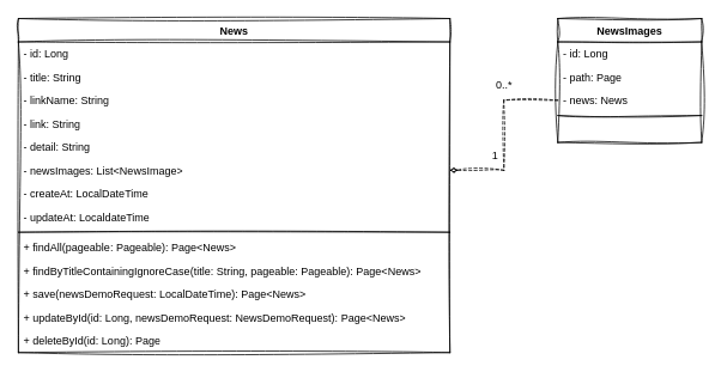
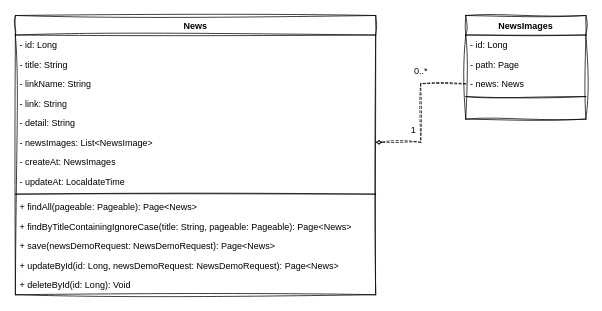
  <mxCell id="0" />
  <mxCell id="1" parent="0" />
  <mxCell id="2" value="News" style="swimlane;fontStyle=1;align=center;verticalAlign=top;childLayout=stackLayout;horizontal=1;startSize=26;horizontalStack=0;resizeParent=1;resizeParentMax=0;resizeLast=0;collapsible=1;marginBottom=0;whiteSpace=wrap;html=1;sketch=1;curveFitting=1;jiggle=2;" parent="1" vertex="1"><mxGeometry x="20" y="20" width="480" height="372" as="geometry" /></mxCell>
  <mxCell id="3" value="- id: Long" style="text;strokeColor=none;fillColor=none;align=left;verticalAlign=top;spacingLeft=4;spacingRight=4;overflow=hidden;rotatable=0;points=[[0,0.5],[1,0.5]];portConstraint=eastwest;whiteSpace=wrap;html=1;sketch=1;curveFitting=1;jiggle=2;" parent="2" vertex="1"><mxGeometry y="26" width="480" height="26" as="geometry" /></mxCell>
  <mxCell id="4" value="- title: String" style="text;strokeColor=none;fillColor=none;align=left;verticalAlign=top;spacingLeft=4;spacingRight=4;overflow=hidden;rotatable=0;points=[[0,0.5],[1,0.5]];portConstraint=eastwest;whiteSpace=wrap;html=1;sketch=1;curveFitting=1;jiggle=2;" parent="2" vertex="1"><mxGeometry y="52" width="480" height="26" as="geometry" /></mxCell>
  <mxCell id="5" value="- linkName: String" style="text;strokeColor=none;fillColor=none;align=left;verticalAlign=top;spacingLeft=4;spacingRight=4;overflow=hidden;rotatable=0;points=[[0,0.5],[1,0.5]];portConstraint=eastwest;whiteSpace=wrap;html=1;sketch=1;curveFitting=1;jiggle=2;" parent="2" vertex="1"><mxGeometry y="78" width="480" height="26" as="geometry" /></mxCell>
  <mxCell id="6" value="- link: String" style="text;strokeColor=none;fillColor=none;align=left;verticalAlign=top;spacingLeft=4;spacingRight=4;overflow=hidden;rotatable=0;points=[[0,0.5],[1,0.5]];portConstraint=eastwest;whiteSpace=wrap;html=1;sketch=1;curveFitting=1;jiggle=2;" parent="2" vertex="1"><mxGeometry y="104" width="480" height="26" as="geometry" /></mxCell>
  <mxCell id="7" value="- detail: String" style="text;strokeColor=none;fillColor=none;align=left;verticalAlign=top;spacingLeft=4;spacingRight=4;overflow=hidden;rotatable=0;points=[[0,0.5],[1,0.5]];portConstraint=eastwest;whiteSpace=wrap;html=1;sketch=1;curveFitting=1;jiggle=2;" parent="2" vertex="1"><mxGeometry y="130" width="480" height="26" as="geometry" /></mxCell>
  <mxCell id="8" value="- newsImages: List&amp;lt;NewsImage&amp;gt;" style="text;strokeColor=none;fillColor=none;align=left;verticalAlign=top;spacingLeft=4;spacingRight=4;overflow=hidden;rotatable=0;points=[[0,0.5],[1,0.5]];portConstraint=eastwest;whiteSpace=wrap;html=1;sketch=1;curveFitting=1;jiggle=2;" parent="2" vertex="1"><mxGeometry y="156" width="480" height="26" as="geometry" /></mxCell>
- <mxCell id="9" value="- createAt: LocalDateTime" style="text;strokeColor=none;fillColor=none;align=left;verticalAlign=top;spacingLeft=4;spacingRight=4;overflow=hidden;rotatable=0;points=[[0,0.5],[1,0.5]];portConstraint=eastwest;whiteSpace=wrap;html=1;sketch=1;curveFitting=1;jiggle=2;" parent="2" vertex="1"><mxGeometry y="182" width="480" height="26" as="geometry" /></mxCell>
+ <mxCell id="9" value="- createAt: NewsImages" style="text;strokeColor=none;fillColor=none;align=left;verticalAlign=top;spacingLeft=4;spacingRight=4;overflow=hidden;rotatable=0;points=[[0,0.5],[1,0.5]];portConstraint=eastwest;whiteSpace=wrap;html=1;sketch=1;curveFitting=1;jiggle=2;" parent="2" vertex="1"><mxGeometry y="182" width="480" height="26" as="geometry" /></mxCell>
  <mxCell id="10" value="- updateAt: LocaldateTime" style="text;strokeColor=none;fillColor=none;align=left;verticalAlign=top;spacingLeft=4;spacingRight=4;overflow=hidden;rotatable=0;points=[[0,0.5],[1,0.5]];portConstraint=eastwest;whiteSpace=wrap;html=1;sketch=1;curveFitting=1;jiggle=2;" parent="2" vertex="1"><mxGeometry y="208" width="480" height="26" as="geometry" /></mxCell>
  <mxCell id="11" value="" style="line;strokeWidth=1;fillColor=none;align=left;verticalAlign=middle;spacingTop=-1;spacingLeft=3;spacingRight=3;rotatable=0;labelPosition=right;points=[];portConstraint=eastwest;strokeColor=inherit;sketch=1;curveFitting=1;jiggle=2;" parent="2" vertex="1"><mxGeometry y="234" width="480" height="8" as="geometry" /></mxCell>
  <mxCell id="12" value="+ findAll(pageable: Pageable): Page&amp;lt;News&amp;gt;" style="text;strokeColor=none;fillColor=none;align=left;verticalAlign=top;spacingLeft=4;spacingRight=4;overflow=hidden;rotatable=0;points=[[0,0.5],[1,0.5]];portConstraint=eastwest;whiteSpace=wrap;html=1;sketch=1;curveFitting=1;jiggle=2;" parent="2" vertex="1"><mxGeometry y="242" width="480" height="26" as="geometry" /></mxCell>
  <mxCell id="13" value="+ findByTitleContainingIgnoreCase(title: String, pageable: Pageable): Page&amp;lt;News&amp;gt;" style="text;strokeColor=none;fillColor=none;align=left;verticalAlign=top;spacingLeft=4;spacingRight=4;overflow=hidden;rotatable=0;points=[[0,0.5],[1,0.5]];portConstraint=eastwest;whiteSpace=wrap;html=1;sketch=1;curveFitting=1;jiggle=2;" parent="2" vertex="1"><mxGeometry y="268" width="480" height="26" as="geometry" /></mxCell>
- <mxCell id="14" value="+ save(newsDemoRequest: LocalDateTime): Page&amp;lt;News&amp;gt;" style="text;strokeColor=none;fillColor=none;align=left;verticalAlign=top;spacingLeft=4;spacingRight=4;overflow=hidden;rotatable=0;points=[[0,0.5],[1,0.5]];portConstraint=eastwest;whiteSpace=wrap;html=1;sketch=1;curveFitting=1;jiggle=2;" parent="2" vertex="1"><mxGeometry y="294" width="480" height="26" as="geometry" /></mxCell>
+ <mxCell id="14" value="+ save(newsDemoRequest: NewsDemoRequest): Page&amp;lt;News&amp;gt;" style="text;strokeColor=none;fillColor=none;align=left;verticalAlign=top;spacingLeft=4;spacingRight=4;overflow=hidden;rotatable=0;points=[[0,0.5],[1,0.5]];portConstraint=eastwest;whiteSpace=wrap;html=1;sketch=1;curveFitting=1;jiggle=2;" parent="2" vertex="1"><mxGeometry y="294" width="480" height="26" as="geometry" /></mxCell>
  <mxCell id="15" value="+ updateById(id: Long, newsDemoRequest: NewsDemoRequest): Page&amp;lt;News&amp;gt;" style="text;strokeColor=none;fillColor=none;align=left;verticalAlign=top;spacingLeft=4;spacingRight=4;overflow=hidden;rotatable=0;points=[[0,0.5],[1,0.5]];portConstraint=eastwest;whiteSpace=wrap;html=1;sketch=1;curveFitting=1;jiggle=2;" parent="2" vertex="1"><mxGeometry y="320" width="480" height="26" as="geometry" /></mxCell>
- <mxCell id="16" value="+ deleteById(id: Long): Page" style="text;strokeColor=none;fillColor=none;align=left;verticalAlign=top;spacingLeft=4;spacingRight=4;overflow=hidden;rotatable=0;points=[[0,0.5],[1,0.5]];portConstraint=eastwest;whiteSpace=wrap;html=1;sketch=1;curveFitting=1;jiggle=2;" parent="2" vertex="1"><mxGeometry y="346" width="480" height="26" as="geometry" /></mxCell>
+ <mxCell id="16" value="+ deleteById(id: Long): Void" style="text;strokeColor=none;fillColor=none;align=left;verticalAlign=top;spacingLeft=4;spacingRight=4;overflow=hidden;rotatable=0;points=[[0,0.5],[1,0.5]];portConstraint=eastwest;whiteSpace=wrap;html=1;sketch=1;curveFitting=1;jiggle=2;" parent="2" vertex="1"><mxGeometry y="346" width="480" height="26" as="geometry" /></mxCell>
  <mxCell id="17" value="NewsImages" style="swimlane;fontStyle=1;align=center;verticalAlign=top;childLayout=stackLayout;horizontal=1;startSize=26;horizontalStack=0;resizeParent=1;resizeParentMax=0;resizeLast=0;collapsible=1;marginBottom=0;whiteSpace=wrap;html=1;sketch=1;curveFitting=1;jiggle=2;" parent="1" vertex="1"><mxGeometry x="620" y="20" width="160" height="138" as="geometry" /></mxCell>
  <mxCell id="18" value="- id: Long" style="text;strokeColor=none;fillColor=none;align=left;verticalAlign=top;spacingLeft=4;spacingRight=4;overflow=hidden;rotatable=0;points=[[0,0.5],[1,0.5]];portConstraint=eastwest;whiteSpace=wrap;html=1;sketch=1;curveFitting=1;jiggle=2;" parent="17" vertex="1"><mxGeometry y="26" width="160" height="26" as="geometry" /></mxCell>
  <mxCell id="19" value="- path: Page" style="text;strokeColor=none;fillColor=none;align=left;verticalAlign=top;spacingLeft=4;spacingRight=4;overflow=hidden;rotatable=0;points=[[0,0.5],[1,0.5]];portConstraint=eastwest;whiteSpace=wrap;html=1;sketch=1;curveFitting=1;jiggle=2;" parent="17" vertex="1"><mxGeometry y="52" width="160" height="26" as="geometry" /></mxCell>
  <mxCell id="20" value="- news: News" style="text;strokeColor=none;fillColor=none;align=left;verticalAlign=top;spacingLeft=4;spacingRight=4;overflow=hidden;rotatable=0;points=[[0,0.5],[1,0.5]];portConstraint=eastwest;whiteSpace=wrap;html=1;sketch=1;curveFitting=1;jiggle=2;" parent="17" vertex="1"><mxGeometry y="78" width="160" height="26" as="geometry" /></mxCell>
  <mxCell id="21" value="" style="line;strokeWidth=1;fillColor=none;align=left;verticalAlign=middle;spacingTop=-1;spacingLeft=3;spacingRight=3;rotatable=0;labelPosition=right;points=[];portConstraint=eastwest;strokeColor=inherit;sketch=1;curveFitting=1;jiggle=2;" parent="17" vertex="1"><mxGeometry y="104" width="160" height="8" as="geometry" /></mxCell>
  <mxCell id="22" value="&amp;nbsp;" style="text;strokeColor=none;fillColor=none;align=left;verticalAlign=top;spacingLeft=4;spacingRight=4;overflow=hidden;rotatable=0;points=[[0,0.5],[1,0.5]];portConstraint=eastwest;whiteSpace=wrap;html=1;sketch=1;curveFitting=1;jiggle=2;" parent="17" vertex="1"><mxGeometry y="112" width="160" height="26" as="geometry" /></mxCell>
  <mxCell id="23" style="edgeStyle=orthogonalEdgeStyle;rounded=0;orthogonalLoop=1;jettySize=auto;html=1;exitX=0;exitY=0.5;exitDx=0;exitDy=0;entryX=1;entryY=0.5;entryDx=0;entryDy=0;endArrow=diamondThin;endFill=1;sketch=1;curveFitting=1;jiggle=2;dashed=1;" parent="1" source="20" target="8" edge="1"><mxGeometry relative="1" as="geometry" /></mxCell>
  <mxCell id="24" value="1" style="text;html=1;align=center;verticalAlign=middle;resizable=0;points=[];autosize=1;strokeColor=none;fillColor=none;sketch=1;curveFitting=1;jiggle=2;" parent="1" vertex="1"><mxGeometry x="535" y="158" width="30" height="30" as="geometry" /></mxCell>
  <mxCell id="25" value="0..*" style="text;html=1;align=center;verticalAlign=middle;resizable=0;points=[];autosize=1;strokeColor=none;fillColor=none;sketch=1;curveFitting=1;jiggle=2;" parent="1" vertex="1"><mxGeometry x="540" y="80" width="40" height="30" as="geometry" /></mxCell>
